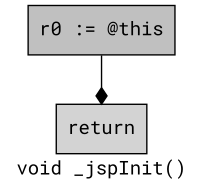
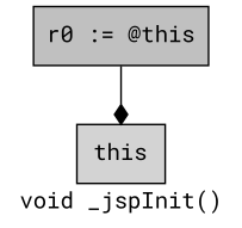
  digraph {
    label="void _jspInit()"
    fontname="Roboto Mono"
    node [shape=box style=filled fontname="Roboto Mono"]
    n1 [fillcolor=gray label="r0 := @this"]
-   n2 [fillcolor=lightgray label=return]
+   n2 [fillcolor=lightgray label=this]
    n1 -> n2 [arrowhead=diamond fontname="Roboto Mono"]
  }
